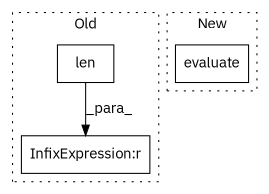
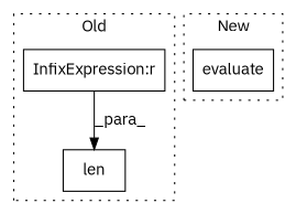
  digraph {
    fontname="IBM Plex Sans"
    node [a=32 shape=box fontname="IBM Plex Sans"]
    n1 [l="4,1" label=len s="3649,3673"]
    n2 [a=27 l=4 label="InfixExpression:r" s=3710]
    n3 [l="9,1" label=evaluate s="3561,3721"]
    subgraph cluster_1 {
      label=Old
      style=dotted
      n1
      n2
    }
    subgraph cluster_2 {
      label=New
      style=dotted
      n3
    }
-   n1 -> n2 [label=_para_ fontname="IBM Plex Sans"]
+   n2 -> n1 [label=_para_ fontname="IBM Plex Sans"]
  }
